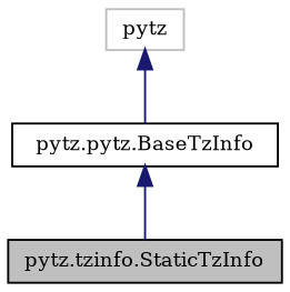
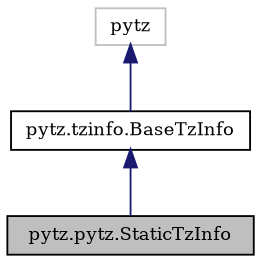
  digraph {
    fontname="DejaVu Serif"
    node [color=black fillcolor=white fontname="DejaVu Serif" fontsize=10 shape=record style=filled]
    edge [color=midnightblue dir=back fontname="DejaVu Serif" fontsize=10 labelfontname=Helvetica labelfontsize=10 style=solid]
-   n1 [fillcolor=grey75 fontcolor=black height=0.2 label="pytz.tzinfo.StaticTzInfo" width=0.4]
-   n2 [height=0.2 label="pytz.pytz.BaseTzInfo" width=0.4]
+   n1 [fillcolor=grey75 fontcolor=black height=0.2 label="pytz.pytz.StaticTzInfo" width=0.4]
+   n2 [height=0.2 label="pytz.tzinfo.BaseTzInfo" width=0.4]
    n3 [color=grey75 height=0.2 label=pytz width=0.4]
    n2 -> n1
    n3 -> n2
  }
